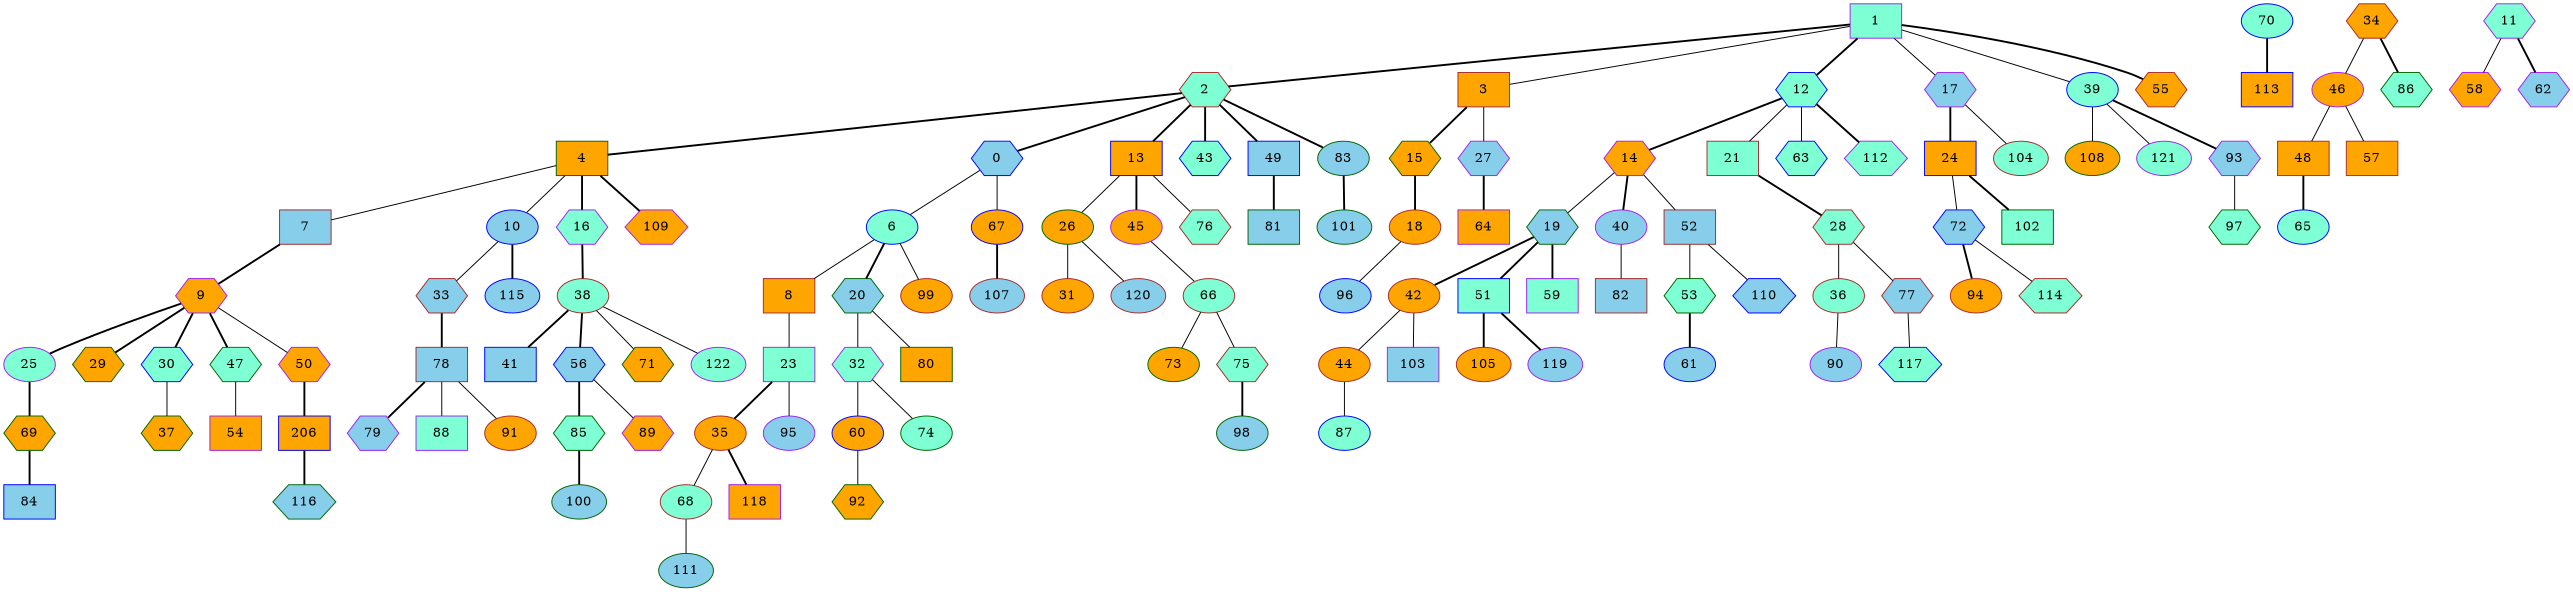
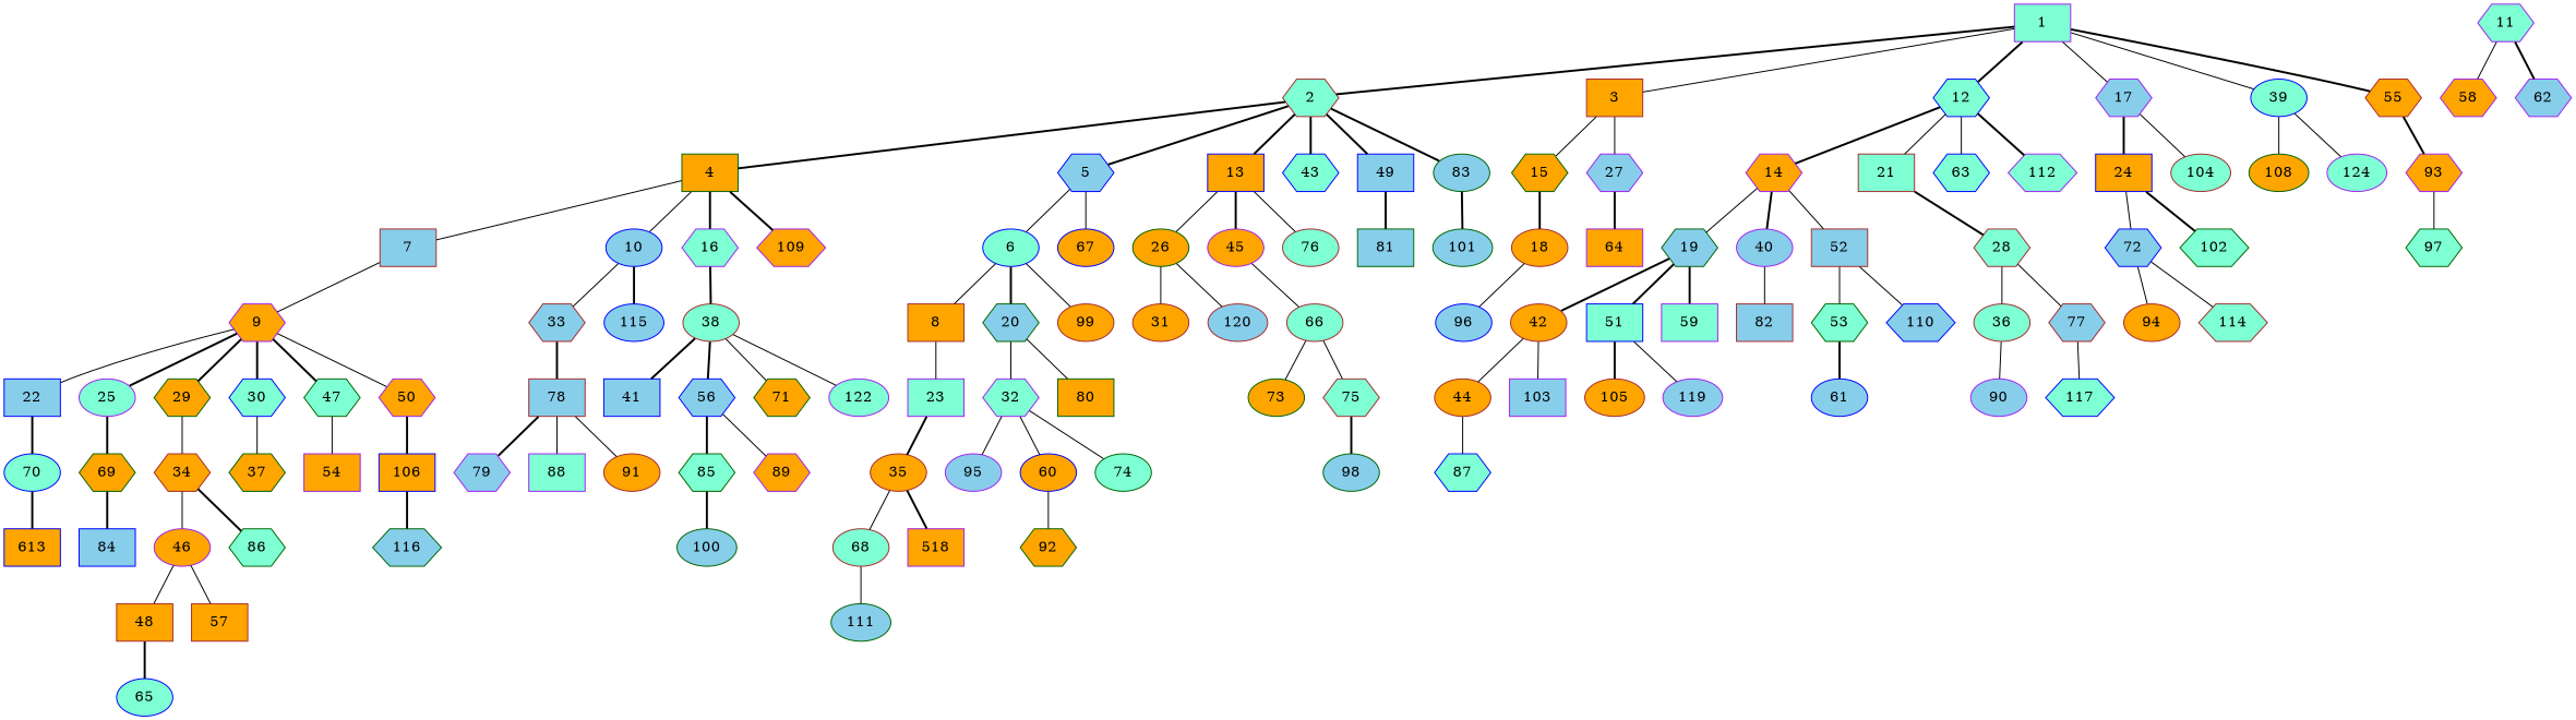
  graph {
    node [color=brown fillcolor=orange shape=hexagon style=filled]
    edge [style=solid]
    1 [color=purple fillcolor=aquamarine shape=box]
    2 [fillcolor=aquamarine]
    3 [shape=box]
    12 [color=blue fillcolor=aquamarine]
    17 [color=purple fillcolor=skyblue]
    39 [color=blue fillcolor=aquamarine shape=ellipse]
    55
    4 [color=darkgreen shape=box]
-   5 [color=blue fillcolor=skyblue label=0]
+   5 [color=blue fillcolor=skyblue]
    13 [color=blue shape=box]
    43 [color=blue fillcolor=aquamarine]
    49 [color=blue fillcolor=skyblue shape=box]
    83 [color=darkgreen fillcolor=skyblue shape=ellipse]
    15 [color=darkgreen]
    27 [color=purple fillcolor=skyblue]
    14 [color=purple]
    21 [fillcolor=aquamarine shape=box]
    63 [color=blue fillcolor=aquamarine]
    112 [color=purple fillcolor=aquamarine]
    24 [color=blue shape=box]
    104 [fillcolor=aquamarine shape=ellipse]
    108 [color=darkgreen shape=ellipse]
-   121 [color=purple fillcolor=aquamarine shape=ellipse]
-   93 [color=purple fillcolor=skyblue]
+   121 [color=purple fillcolor=aquamarine shape=ellipse label=124]
+   93 [color=purple]
    7 [fillcolor=skyblue shape=box]
    10 [color=blue fillcolor=skyblue shape=ellipse]
    16 [color=purple fillcolor=aquamarine]
    109 [color=purple]
    6 [color=blue fillcolor=aquamarine shape=ellipse]
    67 [color=blue shape=ellipse]
    26 [color=darkgreen shape=ellipse]
    45 [color=purple shape=ellipse]
-   76 [fillcolor=aquamarine]
+   76 [fillcolor=aquamarine shape=ellipse]
    81 [color=darkgreen fillcolor=skyblue shape=box]
    101 [color=darkgreen fillcolor=skyblue shape=ellipse]
    18 [shape=ellipse]
    64 [color=purple shape=box]
    9 [color=purple]
    33 [fillcolor=skyblue]
    115 [color=blue fillcolor=skyblue shape=ellipse]
    38 [fillcolor=aquamarine shape=ellipse]
    8 [shape=box]
    20 [color=darkgreen fillcolor=skyblue]
    99 [shape=ellipse]
-   107 [fillcolor=skyblue shape=ellipse]
    23 [color=purple fillcolor=aquamarine shape=box]
    32 [color=purple fillcolor=aquamarine]
    80 [color=darkgreen shape=box]
+   22 [color=blue fillcolor=skyblue shape=box]
    25 [color=purple fillcolor=aquamarine shape=ellipse]
    29 [color=darkgreen]
    30 [color=blue fillcolor=aquamarine]
    47 [color=darkgreen fillcolor=aquamarine]
    50 [color=purple]
    35 [shape=ellipse]
    95 [color=purple fillcolor=skyblue shape=ellipse]
    70 [color=blue fillcolor=aquamarine shape=ellipse]
    69 [color=darkgreen]
    34
    37 [color=darkgreen]
    54 [color=purple shape=box]
-   106 [color=blue shape=box label=206]
+   106 [color=blue shape=box]
    11 [color=purple fillcolor=aquamarine]
    58 [color=purple]
    62 [color=purple fillcolor=skyblue]
    78 [fillcolor=skyblue shape=box]
    19 [color=darkgreen fillcolor=skyblue]
    40 [color=purple fillcolor=skyblue shape=ellipse]
    52 [fillcolor=skyblue shape=box]
    28 [fillcolor=aquamarine]
    31 [shape=ellipse]
    120 [fillcolor=skyblue shape=ellipse]
    66 [fillcolor=aquamarine shape=ellipse]
    42 [shape=ellipse]
    51 [color=blue fillcolor=aquamarine shape=box]
    59 [color=purple fillcolor=aquamarine shape=box]
    82 [fillcolor=skyblue shape=box]
    53 [color=darkgreen fillcolor=aquamarine]
    110 [color=blue fillcolor=skyblue]
    96 [color=blue fillcolor=skyblue shape=ellipse]
    41 [color=blue fillcolor=skyblue shape=box]
    56 [color=blue fillcolor=skyblue]
    71 [color=darkgreen]
    122 [color=purple fillcolor=aquamarine shape=ellipse]
    72 [color=blue fillcolor=skyblue]
-   102 [color=darkgreen fillcolor=aquamarine shape=box]
+   102 [color=darkgreen fillcolor=aquamarine]
    44 [shape=ellipse]
    103 [color=purple fillcolor=skyblue shape=box]
    105 [shape=ellipse]
    119 [color=purple fillcolor=skyblue shape=ellipse]
    60 [color=blue shape=ellipse]
    74 [color=darkgreen fillcolor=aquamarine shape=ellipse]
    36 [fillcolor=aquamarine shape=ellipse]
    77 [fillcolor=skyblue]
-   113 [color=blue shape=box]
+   113 [color=blue shape=box label=613]
    68 [fillcolor=aquamarine shape=ellipse]
-   118 [color=purple shape=box]
+   118 [color=purple shape=box label=518]
    94 [shape=ellipse]
    114 [fillcolor=aquamarine]
    84 [color=blue fillcolor=skyblue shape=box]
    90 [color=purple fillcolor=skyblue shape=ellipse]
    117 [color=blue fillcolor=aquamarine]
    46 [color=purple shape=ellipse]
    86 [color=darkgreen fillcolor=aquamarine]
    92 [color=darkgreen]
    79 [color=purple fillcolor=skyblue]
    88 [color=purple fillcolor=aquamarine shape=box]
    91 [shape=ellipse]
    48 [shape=box]
    57 [shape=box]
    111 [color=darkgreen fillcolor=skyblue shape=ellipse]
    85 [color=darkgreen fillcolor=aquamarine]
    89 [color=purple]
-   87 [color=blue fillcolor=aquamarine shape=ellipse]
+   87 [color=blue fillcolor=aquamarine]
    73 [color=darkgreen shape=ellipse]
    75 [fillcolor=aquamarine]
    65 [color=blue fillcolor=aquamarine shape=ellipse]
    116 [color=darkgreen fillcolor=skyblue]
    61 [color=blue fillcolor=skyblue shape=ellipse]
    97 [color=darkgreen fillcolor=aquamarine]
    100 [color=darkgreen fillcolor=skyblue shape=ellipse]
    98 [color=darkgreen fillcolor=skyblue shape=ellipse]
    1 -- 2 [style=bold]
    1 -- 3
    1 -- 12 [style=bold]
    1 -- 17
    1 -- 39
    1 -- 55 [style=bold]
    2 -- 4 [style=bold]
    2 -- 5 [style=bold]
    2 -- 13 [style=bold]
    2 -- 43 [style=bold]
    2 -- 49 [style=bold]
    2 -- 83 [style=bold]
-   3 -- 15 [style=bold]
+   3 -- 15
    3 -- 27
    12 -- 14 [style=bold]
    12 -- 21
    12 -- 63
    12 -- 112 [style=bold]
    17 -- 24 [style=bold]
    17 -- 104
    39 -- 108
    39 -- 121
-   39 -- 93 [style=bold]
+   55 -- 93 [style=bold]
    4 -- 7
    4 -- 10
    4 -- 16 [style=bold]
    4 -- 109 [style=bold]
    5 -- 6
    5 -- 67
    13 -- 26
    13 -- 45 [style=bold]
    13 -- 76
    49 -- 81 [style=bold]
    83 -- 101 [style=bold]
    15 -- 18 [style=bold]
    27 -- 64 [style=bold]
    14 -- 19
    14 -- 40 [style=bold]
    14 -- 52
    21 -- 28 [style=bold]
    24 -- 72
    24 -- 102 [style=bold]
    93 -- 97
-   7 -- 9 [style=bold]
+   7 -- 9
    10 -- 33
    10 -- 115 [style=bold]
    16 -- 38 [style=bold]
    6 -- 8
    6 -- 20 [style=bold]
    6 -- 99
-   67 -- 107 [style=bold]
    26 -- 31
    26 -- 120
    45 -- 66
    18 -- 96
+   9 -- 22
    9 -- 25 [style=bold]
    9 -- 29 [style=bold]
    9 -- 30 [style=bold]
    9 -- 47 [style=bold]
    9 -- 50
    33 -- 78 [style=bold]
    38 -- 41 [style=bold]
    38 -- 56 [style=bold]
    38 -- 71
    38 -- 122
    8 -- 23
    20 -- 32
    20 -- 80
    23 -- 35 [style=bold]
-   23 -- 95
+   32 -- 95
    32 -- 60
    32 -- 74
+   22 -- 70 [style=bold]
    25 -- 69 [style=bold]
+   29 -- 34
    30 -- 37
    47 -- 54
    50 -- 106 [style=bold]
    35 -- 68
    35 -- 118 [style=bold]
    70 -- 113 [style=bold]
    69 -- 84 [style=bold]
    34 -- 46
    34 -- 86 [style=bold]
    106 -- 116 [style=bold]
    11 -- 58
    11 -- 62 [style=bold]
    78 -- 79 [style=bold]
    78 -- 88
    78 -- 91
    19 -- 42 [style=bold]
    19 -- 51 [style=bold]
    19 -- 59 [style=bold]
    40 -- 82
    52 -- 53
    52 -- 110
    28 -- 36
    28 -- 77
    66 -- 73
    66 -- 75
    42 -- 44
    42 -- 103
    51 -- 105 [style=bold]
-   51 -- 119 [style=bold]
+   51 -- 119
    53 -- 61 [style=bold]
    56 -- 85 [style=bold]
    56 -- 89
-   72 -- 94 [style=bold]
+   72 -- 94
    72 -- 114
    44 -- 87
    60 -- 92
    36 -- 90
    77 -- 117
    68 -- 111
    46 -- 48
    46 -- 57
    48 -- 65 [style=bold]
    85 -- 100 [style=bold]
    75 -- 98 [style=bold]
  }
